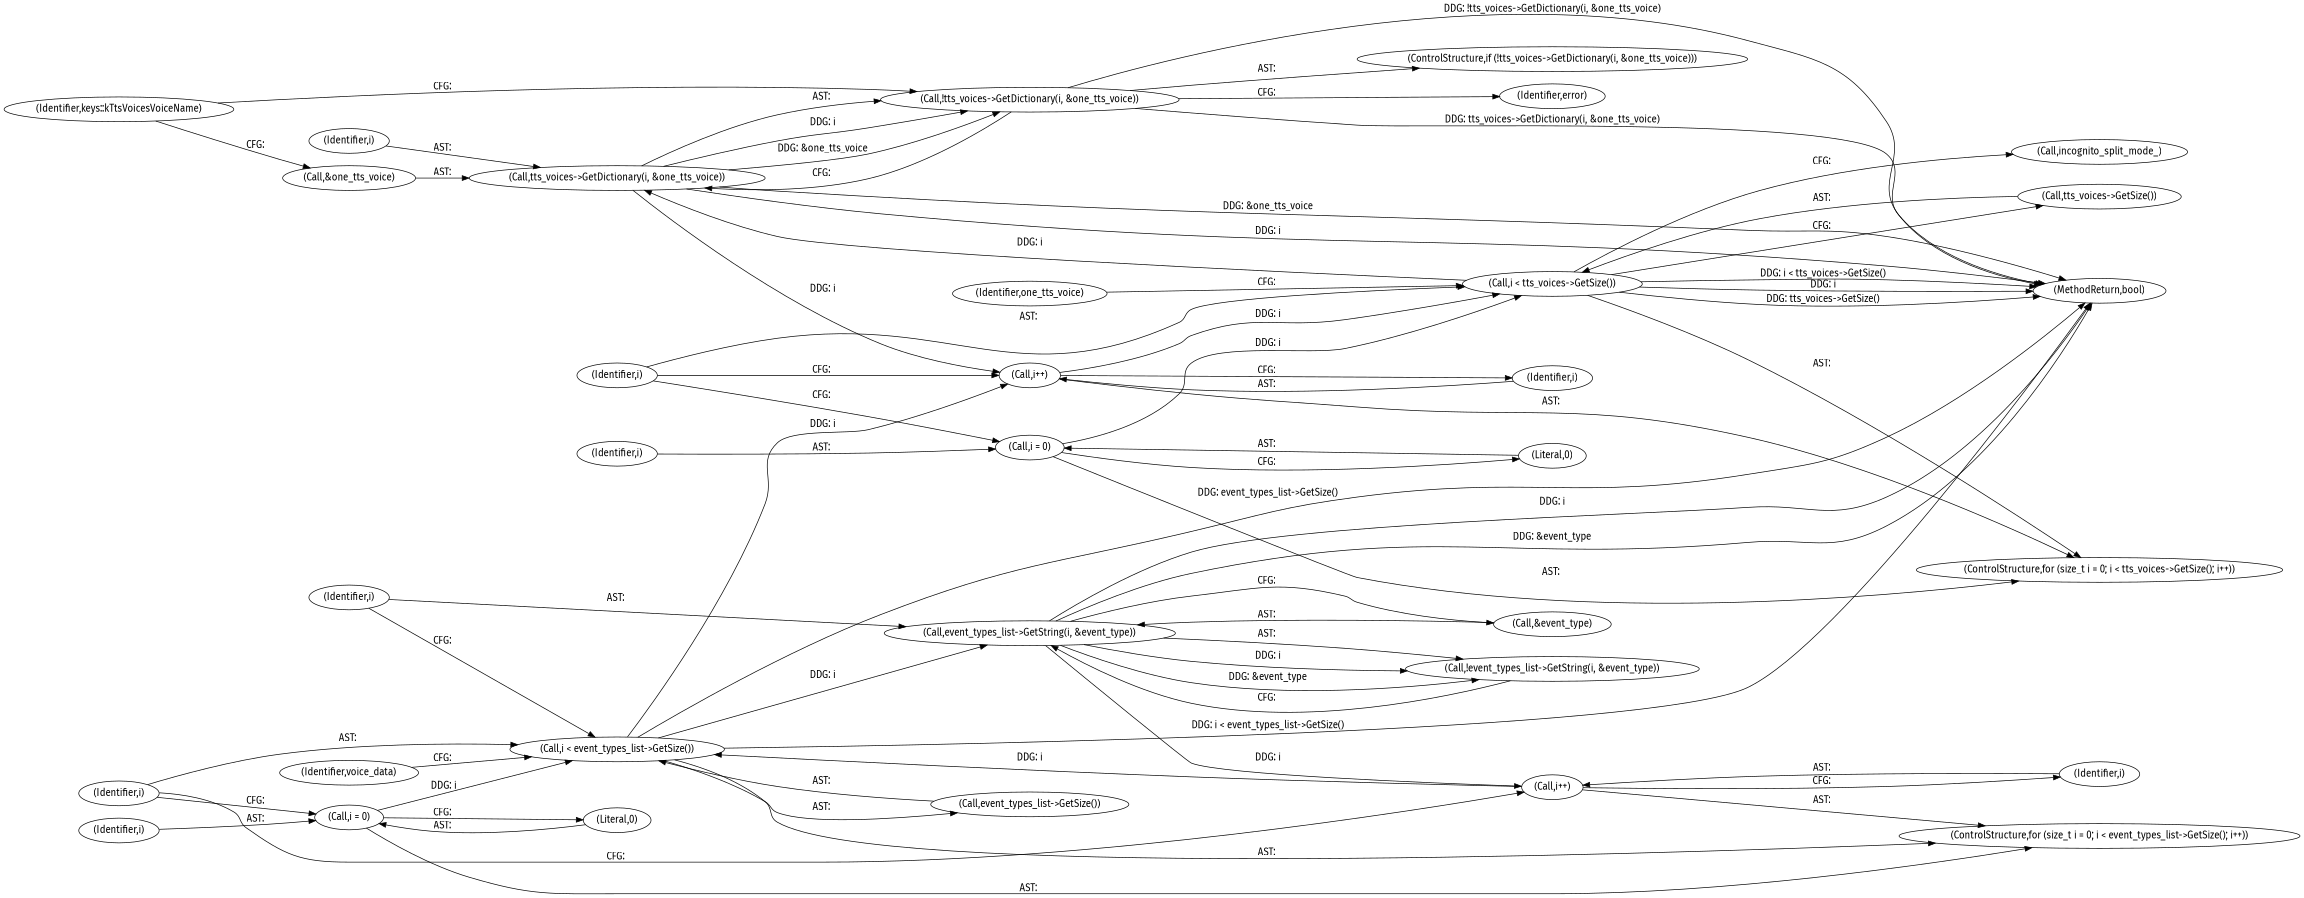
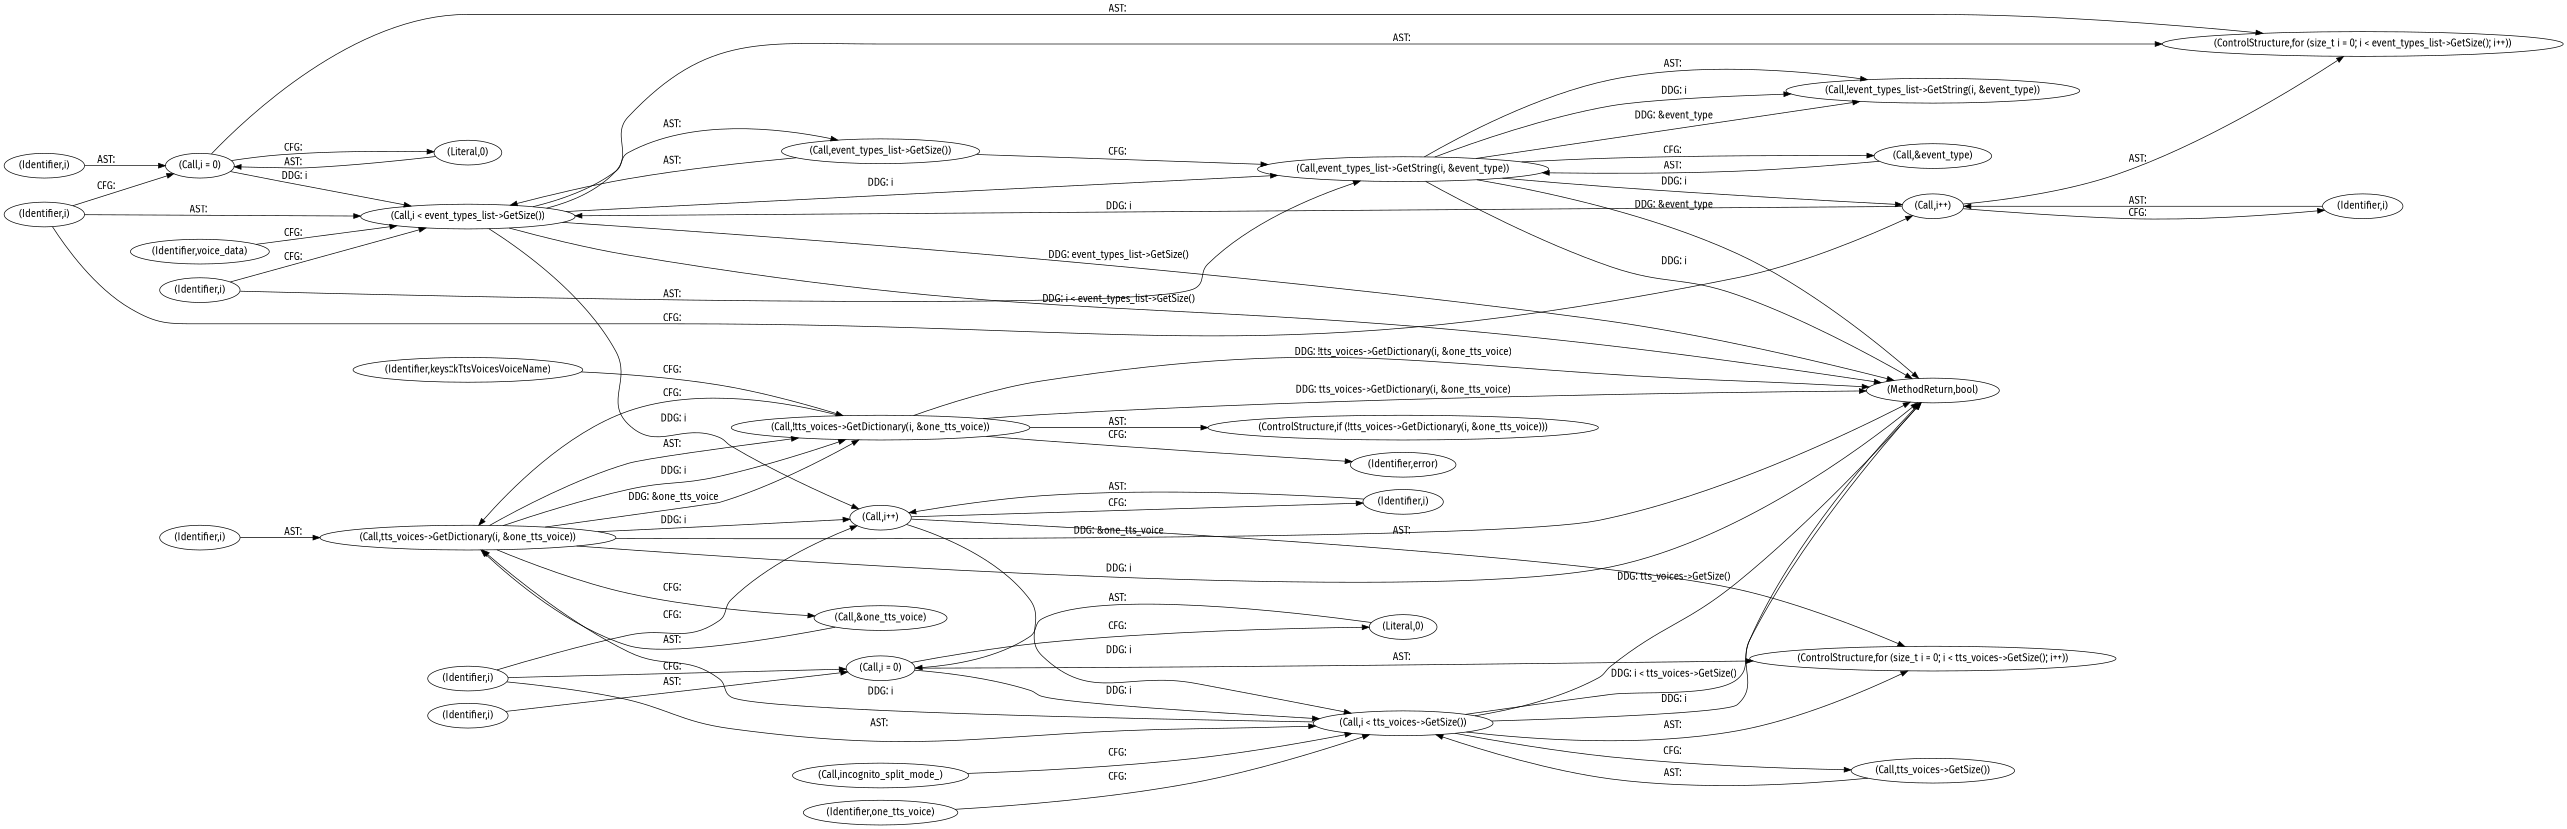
  digraph {
    fontname="Fira Sans"
    rankdir=LR
    node [fontname="Fira Sans"]
    edge [fontname="Fira Sans"]
    n1 [label="(Call,tts_voices->GetDictionary(i, &one_tts_voice))"]
    n2 [label="(Call,i++)"]
    n3 [label="(Call,!tts_voices->GetDictionary(i, &one_tts_voice))"]
    n4 [label="(Call,&one_tts_voice)"]
    n5 [label="(MethodReturn,bool)"]
    n6 [label="(Call,i < tts_voices->GetSize())"]
    n7 [label="(ControlStructure,for (size_t i = 0; i < tts_voices->GetSize(); i++))"]
    n8 [label="(Identifier,i)"]
    n9 [label="(ControlStructure,if (!tts_voices->GetDictionary(i, &one_tts_voice)))"]
    n10 [label="(Identifier,error)"]
    n11 [label="(Call,tts_voices->GetSize())"]
    n12 [label="(Call,i = 0)"]
    n13 [label="(Literal,0)"]
    n14 [label="(Call,i < event_types_list->GetSize())"]
    n15 [label="(Call,event_types_list->GetString(i, &event_type))"]
    n16 [label="(ControlStructure,for (size_t i = 0; i < event_types_list->GetSize(); i++))"]
    n17 [label="(Call,event_types_list->GetSize())"]
    n18 [label="(Call,i++)"]
    n19 [label="(Call,!event_types_list->GetString(i, &event_type))"]
    n20 [label="(Call,&event_type)"]
    n21 [label="(Call,i = 0)"]
    n22 [label="(Literal,0)"]
    n23 [label="(Identifier,i)"]
    n24 [label="(Call,incognito_split_mode_)"]
    n25 [label="(Identifier,voice_data)"]
    n26 [label="(Identifier,one_tts_voice)"]
    n27 [label="(Identifier,i)"]
    n28 [label="(Identifier,i)"]
    n29 [label="(Identifier,i)"]
    n30 [label="(Identifier,i)"]
    n31 [label="(Identifier,i)"]
    n32 [label="(Identifier,keys::kTtsVoicesVoiceName)"]
    n33 [label="(Identifier,i)"]
    n1 -> n2 [label="DDG: i"]
    n1 -> n3 [label="AST: "]
    n1 -> n3 [label="DDG: i"]
    n1 -> n3 [label="DDG: &one_tts_voice"]
-   n32 -> n4 [label="CFG: "]
+   n1 -> n4 [label="CFG: "]
    n1 -> n5 [label="DDG: &one_tts_voice"]
    n1 -> n5 [label="DDG: i"]
    n2 -> n6 [label="DDG: i"]
    n2 -> n7 [label="AST: "]
    n2 -> n8 [label="CFG: "]
    n3 -> n1 [label="CFG: "]
    n3 -> n5 [label="DDG: !tts_voices->GetDictionary(i, &one_tts_voice)"]
    n3 -> n5 [label="DDG: tts_voices->GetDictionary(i, &one_tts_voice)"]
    n3 -> n9 [label="AST: "]
    n3 -> n10 [label="CFG: "]
    n4 -> n1 [label="AST: "]
    n6 -> n1 [label="DDG: i"]
    n6 -> n5 [label="DDG: i"]
    n6 -> n5 [label="DDG: tts_voices->GetSize()"]
    n6 -> n5 [label="DDG: i < tts_voices->GetSize()"]
    n6 -> n7 [label="AST: "]
    n6 -> n11 [label="CFG: "]
    n8 -> n2 [label="AST: "]
    n11 -> n6 [label="AST: "]
    n12 -> n6 [label="DDG: i"]
    n12 -> n7 [label="AST: "]
    n12 -> n13 [label="CFG: "]
    n13 -> n12 [label="AST: "]
    n14 -> n2 [label="DDG: i"]
    n14 -> n5 [label="DDG: i < event_types_list->GetSize()"]
    n14 -> n5 [label="DDG: event_types_list->GetSize()"]
    n14 -> n15 [label="DDG: i"]
    n14 -> n16 [label="AST: "]
    n14 -> n17 [label="AST: "]
    n15 -> n5 [label="DDG: &event_type"]
    n15 -> n5 [label="DDG: i"]
    n15 -> n18 [label="DDG: i"]
    n15 -> n19 [label="AST: "]
    n15 -> n19 [label="DDG: i"]
    n15 -> n19 [label="DDG: &event_type"]
    n15 -> n20 [label="CFG: "]
    n17 -> n14 [label="AST: "]
    n18 -> n14 [label="DDG: i"]
    n18 -> n16 [label="AST: "]
    n18 -> n23 [label="CFG: "]
-   n19 -> n15 [label="CFG: "]
+   n17 -> n15 [label="CFG: "]
    n20 -> n15 [label="AST: "]
    n21 -> n14 [label="DDG: i"]
    n21 -> n16 [label="AST: "]
    n21 -> n22 [label="CFG: "]
    n22 -> n21 [label="AST: "]
    n23 -> n18 [label="AST: "]
-   n6 -> n24 [label="CFG: "]
+   n24 -> n6 [label="CFG: "]
    n25 -> n14 [label="CFG: "]
    n26 -> n6 [label="CFG: "]
    n27 -> n1 [label="AST: "]
    n28 -> n2 [label="CFG: "]
    n28 -> n6 [label="AST: "]
    n28 -> n12 [label="CFG: "]
    n29 -> n21 [label="AST: "]
    n30 -> n12 [label="AST: "]
    n31 -> n14 [label="CFG: "]
    n31 -> n15 [label="AST: "]
    n32 -> n3 [label="CFG: "]
    n33 -> n14 [label="AST: "]
    n33 -> n18 [label="CFG: "]
    n33 -> n21 [label="CFG: "]
  }
